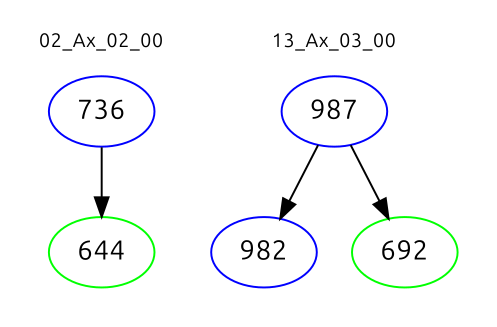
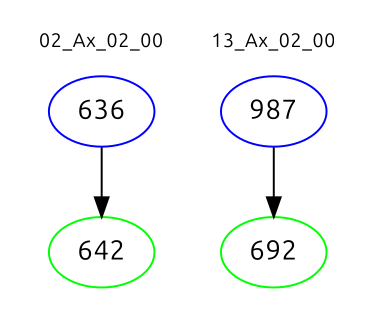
  digraph {
    fontname=Ubuntu
    node [color=blue fontname=Ubuntu]
    edge [color=black fontname=Ubuntu]
-   n1 [label=736]
-   n2 [color=green label=644]
+   n1 [label=636]
+   n2 [color=green label=642]
    n3 [label=987]
-   n4 [label=982]
    n5 [color=green label=692]
    subgraph cluster_1 {
      color=white
      fontsize=10
      label="02_Ax_02_00"
      n1
      n2
    }
    subgraph cluster_2 {
      color=white
      fontsize=10
-     label="13_Ax_03_00"
+     label="13_Ax_02_00"
      n3
-     n4
      n5
    }
    n1 -> n2
-   n3 -> n4
    n3 -> n5
  }
